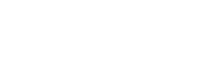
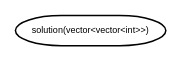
  <mxCell id="0" />
  <mxCell id="1" parent="0" />
+ <mxCell id="2" value="solution(vector&amp;lt;vector&amp;lt;int&amp;gt;&amp;gt;)" style="strokeWidth=2;html=1;shape=mxgraph.flowchart.terminator;whiteSpace=wrap;" vertex="1" parent="1"><mxGeometry x="20" y="20" width="200" height="40" as="geometry" /></mxCell>
